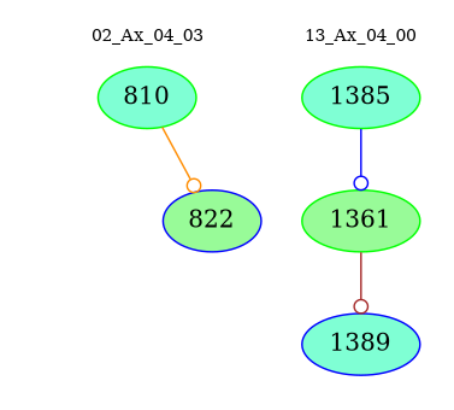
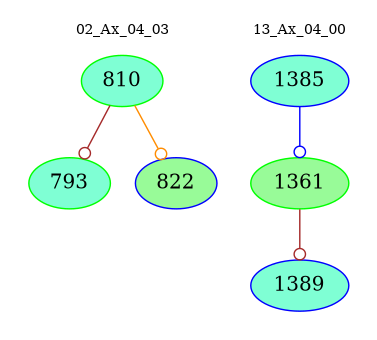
  digraph {
    node [color=green fillcolor=aquamarine style=filled]
    edge [arrowhead=odot color=brown]
    n1 [label=810]
+   n2 [label=793]
    n3 [color=blue fillcolor=palegreen label=822]
-   n4 [label=1385]
+   n4 [color=blue label=1385]
    n5 [fillcolor=palegreen label=1361]
    n6 [color=blue label=1389]
    subgraph cluster_1 {
      color=white
      fontsize=10
      label="02_Ax_04_03"
      n1
+     n2
      n3
    }
    subgraph cluster_2 {
      color=white
      fontsize=10
      label="13_Ax_04_00"
      n4
      n5
      n6
    }
+   n1 -> n2
    n1 -> n3 [color=darkorange]
    n4 -> n5 [color=blue]
    n5 -> n6
  }
